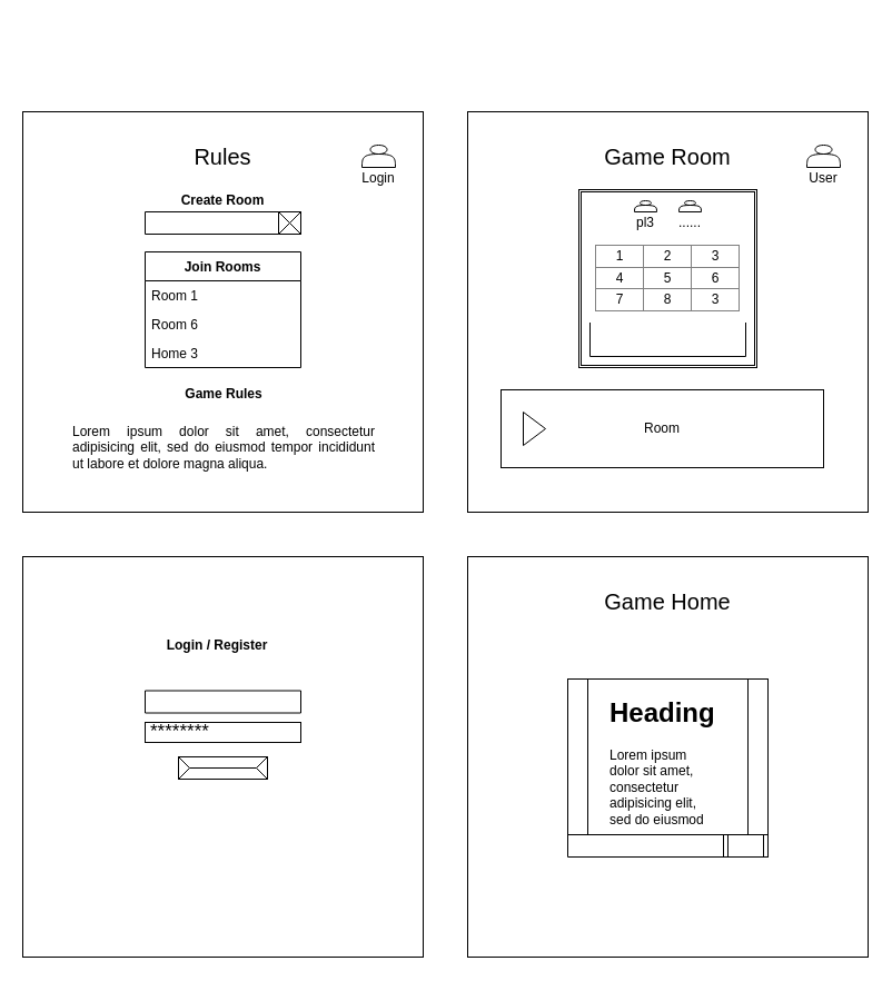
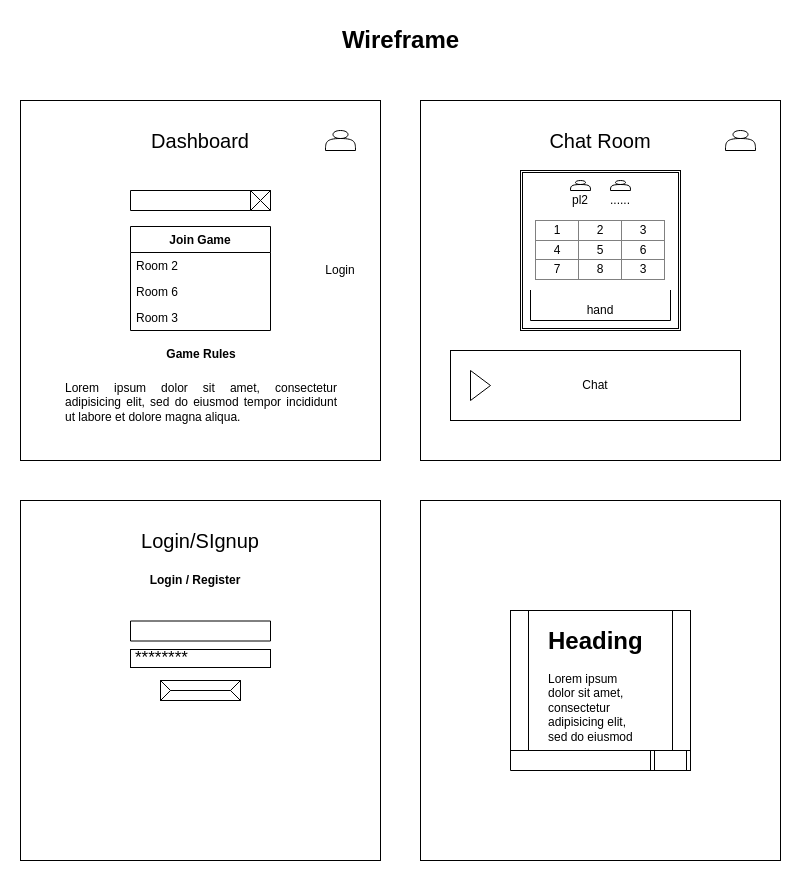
  <mxCell id="0" />
  <mxCell id="1" parent="0" />
  <mxCell id="2" value="" style="whiteSpace=wrap;html=1;aspect=fixed;" parent="1" vertex="1"><mxGeometry x="20" y="100" width="360" height="360" as="geometry" /></mxCell>
  <mxCell id="3" value="" style="whiteSpace=wrap;html=1;aspect=fixed;" parent="1" vertex="1"><mxGeometry x="420" y="100" width="360" height="360" as="geometry" /></mxCell>
- <mxCell id="4" value="&lt;font style=&quot;font-size: 20px&quot;&gt;Rules&lt;/font&gt;" style="text;html=1;strokeColor=none;fillColor=none;align=center;verticalAlign=middle;whiteSpace=wrap;rounded=0;" parent="1" vertex="1"><mxGeometry x="20" y="130" width="360" height="20" as="geometry" /></mxCell>
- <mxCell id="5" value="&lt;font style=&quot;font-size: 20px&quot;&gt;Game Room&lt;/font&gt;" style="text;html=1;strokeColor=none;fillColor=none;align=center;verticalAlign=middle;whiteSpace=wrap;rounded=0;" parent="1" vertex="1"><mxGeometry x="420" y="130" width="360" height="20" as="geometry" /></mxCell>
+ <mxCell id="4" value="&lt;font style=&quot;font-size: 20px&quot;&gt;Dashboard&lt;/font&gt;" style="text;html=1;strokeColor=none;fillColor=none;align=center;verticalAlign=middle;whiteSpace=wrap;rounded=0;" parent="1" vertex="1"><mxGeometry x="20" y="130" width="360" height="20" as="geometry" /></mxCell>
+ <mxCell id="5" value="&lt;font style=&quot;font-size: 20px&quot;&gt;Chat Room&lt;/font&gt;" style="text;html=1;strokeColor=none;fillColor=none;align=center;verticalAlign=middle;whiteSpace=wrap;rounded=0;" parent="1" vertex="1"><mxGeometry x="420" y="130" width="360" height="20" as="geometry" /></mxCell>
  <mxCell id="6" value="" style="shape=ext;double=1;whiteSpace=wrap;html=1;aspect=fixed;" parent="1" vertex="1"><mxGeometry x="520" y="170" width="160" height="160" as="geometry" /></mxCell>
  <mxCell id="7" value="" style="shape=actor;whiteSpace=wrap;html=1;" parent="1" vertex="1"><mxGeometry x="570" y="180" width="20" height="10" as="geometry" /></mxCell>
- <mxCell id="8" value="pl3" style="text;html=1;strokeColor=none;fillColor=none;align=center;verticalAlign=middle;whiteSpace=wrap;rounded=0;" parent="1" vertex="1"><mxGeometry x="560" y="190" width="40" height="20" as="geometry" /></mxCell>
+ <mxCell id="8" value="pl2" style="text;html=1;strokeColor=none;fillColor=none;align=center;verticalAlign=middle;whiteSpace=wrap;rounded=0;" parent="1" vertex="1"><mxGeometry x="560" y="190" width="40" height="20" as="geometry" /></mxCell>
  <mxCell id="9" value="" style="shape=actor;whiteSpace=wrap;html=1;" parent="1" vertex="1"><mxGeometry x="610" y="180" width="20" height="10" as="geometry" /></mxCell>
  <mxCell id="10" value="......" style="text;html=1;strokeColor=none;fillColor=none;align=center;verticalAlign=middle;whiteSpace=wrap;rounded=0;" parent="1" vertex="1"><mxGeometry x="600" y="190" width="40" height="20" as="geometry" /></mxCell>
  <mxCell id="11" value="&lt;table style=&quot;width: 100% ; height: 100% ; border-collapse: collapse&quot; width=&quot;100%&quot; border=&quot;1&quot;&gt;&lt;tbody&gt;&lt;tr&gt;&lt;td align=&quot;center&quot;&gt;1&lt;/td&gt;&lt;td align=&quot;center&quot;&gt;2&lt;/td&gt;&lt;td align=&quot;center&quot;&gt;3&lt;/td&gt;&lt;/tr&gt;&lt;tr&gt;&lt;td align=&quot;center&quot;&gt;4&lt;/td&gt;&lt;td align=&quot;center&quot;&gt;5&lt;/td&gt;&lt;td align=&quot;center&quot;&gt;6&lt;/td&gt;&lt;/tr&gt;&lt;tr&gt;&lt;td align=&quot;center&quot;&gt;7&lt;br&gt;&lt;/td&gt;&lt;td align=&quot;center&quot;&gt;8&lt;/td&gt;&lt;td align=&quot;center&quot;&gt;3&lt;br&gt;&lt;/td&gt;&lt;/tr&gt;&lt;/tbody&gt;&lt;/table&gt;" style="text;html=1;strokeColor=none;fillColor=none;overflow=fill;" parent="1" vertex="1"><mxGeometry x="535" y="220" width="130" height="60" as="geometry" /></mxCell>
- <mxCell id="12" value="&lt;div&gt;Room&lt;/div&gt;" style="html=1;whiteSpace=wrap;container=1;recursiveResize=0;collapsible=0;" parent="1" vertex="1"><mxGeometry x="450" y="350" width="290" height="70" as="geometry" /></mxCell>
+ <mxCell id="12" value="&lt;div&gt;Chat&lt;/div&gt;" style="html=1;whiteSpace=wrap;container=1;recursiveResize=0;collapsible=0;" parent="1" vertex="1"><mxGeometry x="450" y="350" width="290" height="70" as="geometry" /></mxCell>
  <mxCell id="13" value="" style="triangle;html=1;whiteSpace=wrap;" parent="12" vertex="1"><mxGeometry x="20" y="20" width="20" height="30" as="geometry" /></mxCell>
  <mxCell id="14" value="" style="shape=partialRectangle;whiteSpace=wrap;html=1;bottom=1;right=1;top=0;bottom=1;fillColor=none;routingCenterX=-0.5;" parent="1" vertex="1"><mxGeometry x="530" y="290" width="140" height="30" as="geometry" /></mxCell>
- <mxCell id="16" value="Join Rooms" style="swimlane;fontStyle=1;childLayout=stackLayout;horizontal=1;startSize=26;fillColor=none;horizontalStack=0;resizeParent=1;resizeParentMax=0;resizeLast=0;collapsible=1;marginBottom=0;" parent="1" vertex="1"><mxGeometry x="130" y="226" width="140" height="104" as="geometry" /></mxCell>
- <mxCell id="17" value="Room 1" style="text;strokeColor=none;fillColor=none;align=left;verticalAlign=top;spacingLeft=4;spacingRight=4;overflow=hidden;rotatable=0;points=[[0,0.5],[1,0.5]];portConstraint=eastwest;" parent="16" vertex="1"><mxGeometry y="26" width="140" height="26" as="geometry" /></mxCell>
+ <mxCell id="15" value="hand" style="text;html=1;strokeColor=none;fillColor=none;align=center;verticalAlign=middle;whiteSpace=wrap;rounded=0;" parent="1" vertex="1"><mxGeometry x="580" y="300" width="40" height="20" as="geometry" /></mxCell>
+ <mxCell id="16" value="Join Game" style="swimlane;fontStyle=1;childLayout=stackLayout;horizontal=1;startSize=26;fillColor=none;horizontalStack=0;resizeParent=1;resizeParentMax=0;resizeLast=0;collapsible=1;marginBottom=0;" parent="1" vertex="1"><mxGeometry x="130" y="226" width="140" height="104" as="geometry" /></mxCell>
+ <mxCell id="17" value="Room 2" style="text;strokeColor=none;fillColor=none;align=left;verticalAlign=top;spacingLeft=4;spacingRight=4;overflow=hidden;rotatable=0;points=[[0,0.5],[1,0.5]];portConstraint=eastwest;" parent="16" vertex="1"><mxGeometry y="26" width="140" height="26" as="geometry" /></mxCell>
  <mxCell id="18" value="Room 6" style="text;strokeColor=none;fillColor=none;align=left;verticalAlign=top;spacingLeft=4;spacingRight=4;overflow=hidden;rotatable=0;points=[[0,0.5],[1,0.5]];portConstraint=eastwest;" parent="16" vertex="1"><mxGeometry y="52" width="140" height="26" as="geometry" /></mxCell>
- <mxCell id="19" value="Home 3" style="text;strokeColor=none;fillColor=none;align=left;verticalAlign=top;spacingLeft=4;spacingRight=4;overflow=hidden;rotatable=0;points=[[0,0.5],[1,0.5]];portConstraint=eastwest;" parent="16" vertex="1"><mxGeometry y="78" width="140" height="26" as="geometry" /></mxCell>
+ <mxCell id="19" value="Room 3" style="text;strokeColor=none;fillColor=none;align=left;verticalAlign=top;spacingLeft=4;spacingRight=4;overflow=hidden;rotatable=0;points=[[0,0.5],[1,0.5]];portConstraint=eastwest;" parent="16" vertex="1"><mxGeometry y="78" width="140" height="26" as="geometry" /></mxCell>
  <mxCell id="20" value="" style="labelPosition=center;verticalLabelPosition=middle;align=center;html=1;shape=mxgraph.basic.button;dx=10;" parent="1" vertex="1"><mxGeometry x="250" y="190" width="20" height="20" as="geometry" /></mxCell>
  <mxCell id="21" value="" style="verticalLabelPosition=bottom;verticalAlign=top;html=1;shape=mxgraph.basic.rect;fillColor=#ffffff;fillColor2=none;strokeColor=#000000;strokeWidth=1;size=20;indent=5;" parent="1" vertex="1"><mxGeometry x="130" y="190" width="120" height="20" as="geometry" /></mxCell>
- <mxCell id="23" value="Create Room" style="text;html=1;strokeColor=none;fillColor=none;align=center;verticalAlign=middle;whiteSpace=wrap;rounded=0;fontStyle=1" parent="1" vertex="1"><mxGeometry x="130" y="170" width="140" height="20" as="geometry" /></mxCell>
+ <mxCell id="22" value="Wireframe" style="text;strokeColor=none;fillColor=none;html=1;fontSize=24;fontStyle=1;verticalAlign=middle;align=center;" parent="1" vertex="1"><mxGeometry x="350" y="20" width="100" height="40" as="geometry" /></mxCell>
  <mxCell id="24" value="&lt;h1 align=&quot;center&quot;&gt;&lt;font style=&quot;font-size: 12px&quot;&gt;Game Rules&lt;br&gt;&lt;/font&gt;&lt;/h1&gt;&lt;p align=&quot;justify&quot;&gt;&lt;font style=&quot;font-size: 12px&quot;&gt;Lorem ipsum dolor sit amet, consectetur adipisicing elit, sed do eiusmod tempor incididunt ut labore et dolore magna aliqua.&lt;/font&gt;&lt;/p&gt;" style="text;html=1;strokeColor=none;fillColor=none;spacing=5;spacingTop=-20;whiteSpace=wrap;overflow=hidden;rounded=0;" parent="1" vertex="1"><mxGeometry x="60" y="330" width="280" height="110" as="geometry" /></mxCell>
  <mxCell id="25" value="" style="whiteSpace=wrap;html=1;aspect=fixed;" parent="1" vertex="1"><mxGeometry x="20" y="500" width="360" height="360" as="geometry" /></mxCell>
+ <mxCell id="26" value="Login/SIgnup" style="text;html=1;strokeColor=none;fillColor=none;align=center;verticalAlign=middle;whiteSpace=wrap;rounded=0;fontSize=20;" parent="1" vertex="1"><mxGeometry x="20" y="530" width="360" height="20" as="geometry" /></mxCell>
  <mxCell id="27" value="" style="labelPosition=center;verticalLabelPosition=middle;align=center;html=1;shape=mxgraph.basic.button;dx=10;" parent="1" vertex="1"><mxGeometry x="160" y="680" width="80" height="20" as="geometry" /></mxCell>
  <mxCell id="28" value="" style="verticalLabelPosition=bottom;verticalAlign=top;html=1;shape=mxgraph.basic.rect;fillColor=#ffffff;fillColor2=none;strokeColor=#000000;strokeWidth=1;size=20;indent=5;" parent="1" vertex="1"><mxGeometry x="130" y="620.5" width="140" height="20" as="geometry" /></mxCell>
  <mxCell id="29" value="Login / Register" style="text;html=1;strokeColor=none;fillColor=none;align=center;verticalAlign=middle;whiteSpace=wrap;rounded=0;fontStyle=1" parent="1" vertex="1"><mxGeometry x="125" y="570" width="140" height="20" as="geometry" /></mxCell>
  <mxCell id="30" value="********" style="strokeWidth=1;shadow=0;dashed=0;align=center;html=1;shape=mxgraph.mockup.forms.pwField;strokeColor=#000000;mainText=;align=left;fillColor=#ffffff;fontSize=17;spacingLeft=3;" parent="1" vertex="1"><mxGeometry x="130" y="649" width="140" height="18" as="geometry" /></mxCell>
  <mxCell id="31" value="" style="shape=actor;whiteSpace=wrap;html=1;fillColor=#ffffff;" parent="1" vertex="1"><mxGeometry x="725" y="130" width="30" height="20" as="geometry" /></mxCell>
- <mxCell id="32" value="User" style="text;html=1;strokeColor=none;fillColor=none;align=center;verticalAlign=middle;whiteSpace=wrap;rounded=0;" parent="1" vertex="1"><mxGeometry x="720" y="150" width="40" height="20" as="geometry" /></mxCell>
  <mxCell id="33" value="" style="shape=actor;whiteSpace=wrap;html=1;fillColor=#ffffff;" parent="1" vertex="1"><mxGeometry x="325" y="130" width="30" height="20" as="geometry" /></mxCell>
- <mxCell id="34" value="&lt;div&gt;Login&lt;/div&gt;" style="text;html=1;strokeColor=none;fillColor=none;align=center;verticalAlign=middle;whiteSpace=wrap;rounded=0;" parent="1" vertex="1"><mxGeometry x="320" y="150" width="40" height="20" as="geometry" /></mxCell>
+ <mxCell id="34" value="&lt;div&gt;Login&lt;/div&gt;" style="text;html=1;strokeColor=none;fillColor=none;align=center;verticalAlign=middle;whiteSpace=wrap;rounded=0;" parent="1" vertex="1"><mxGeometry x="320" y="260" width="40" height="20" as="geometry" /></mxCell>
  <mxCell id="35" value="" style="whiteSpace=wrap;html=1;aspect=fixed;" parent="1" vertex="1"><mxGeometry x="420" y="500" width="360" height="360" as="geometry" /></mxCell>
- <mxCell id="36" value="&lt;div&gt;&lt;font style=&quot;font-size: 20px&quot;&gt;Game Home&lt;/font&gt;&lt;/div&gt;" style="text;html=1;strokeColor=none;fillColor=none;align=center;verticalAlign=middle;whiteSpace=wrap;rounded=0;" parent="1" vertex="1"><mxGeometry x="420" y="530" width="360" height="20" as="geometry" /></mxCell>
  <mxCell id="37" value="" style="verticalLabelPosition=bottom;verticalAlign=top;html=1;shape=mxgraph.basic.rect;fillColor=#ffffff;fillColor2=none;strokeColor=#000000;strokeWidth=1;size=20;indent=5;" parent="1" vertex="1"><mxGeometry x="510" y="750" width="140" height="20" as="geometry" /></mxCell>
  <mxCell id="38" value="" style="shape=process;whiteSpace=wrap;html=1;backgroundOutline=1;" parent="1" vertex="1"><mxGeometry x="510" y="610" width="180" height="140" as="geometry" /></mxCell>
  <mxCell id="39" value="" style="shape=process;whiteSpace=wrap;html=1;backgroundOutline=1;" parent="1" vertex="1"><mxGeometry x="650" y="750" width="40" height="20" as="geometry" /></mxCell>
  <mxCell id="40" value="&lt;h1&gt;Heading&lt;/h1&gt;&lt;p&gt;Lorem ipsum dolor sit amet, consectetur adipisicing elit, sed do eiusmod tempor incididunt ut labore et dolore magna aliqua.&lt;/p&gt;" style="text;html=1;strokeColor=none;fillColor=none;spacing=5;spacingTop=-20;whiteSpace=wrap;overflow=hidden;rounded=0;" parent="1" vertex="1"><mxGeometry x="542.5" y="621" width="105" height="120" as="geometry" /></mxCell>
